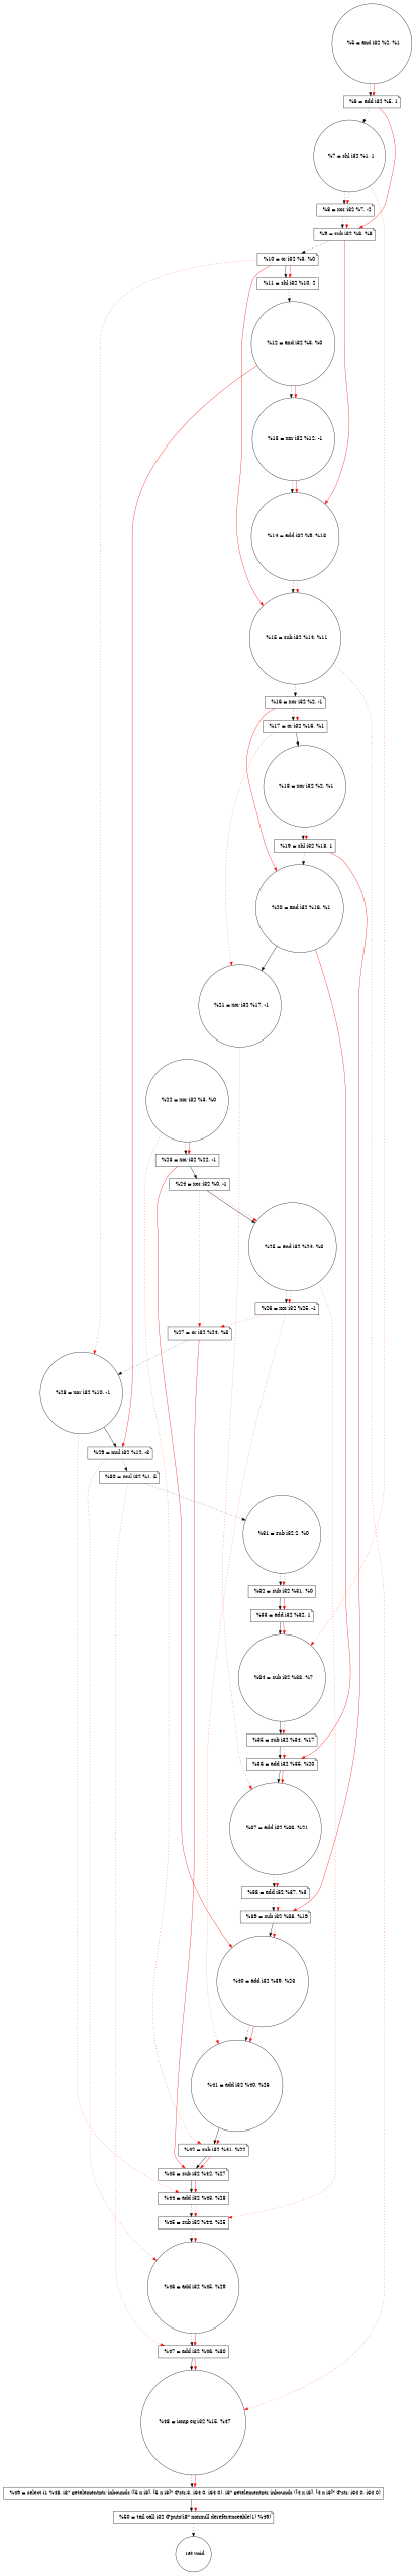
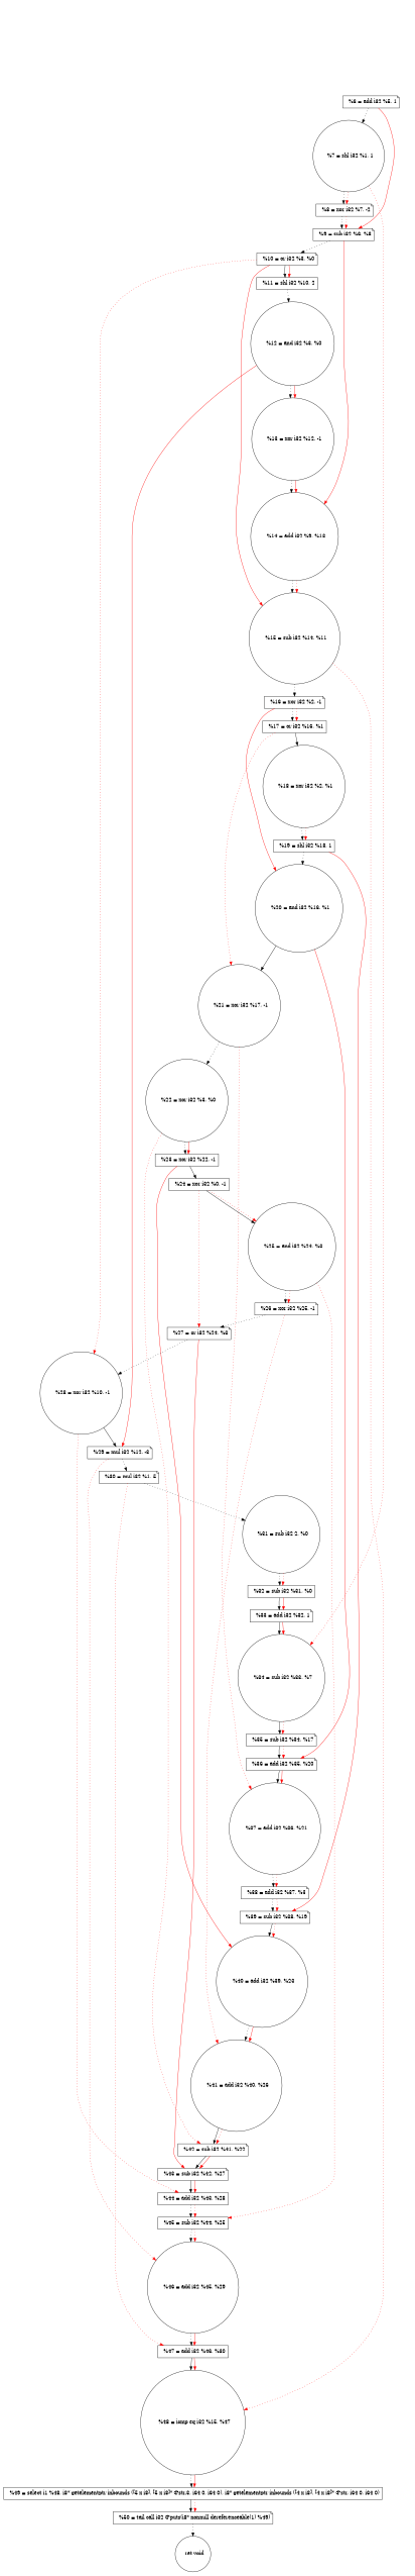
  digraph {
    node [shape=circle]
    edge [style=dotted color=red]
-   n1 [label="  %5 = and i32 %2, %1"]
    n2 [label="  %6 = add i32 %5, 1" shape=note]
    n3 [label="  %7 = shl i32 %1, 1"]
    n4 [label="  %9 = sub i32 %6, %8" shape=note]
    n5 [label="  %8 = xor i32 %7, -2" shape=note]
    n6 [label="  %34 = sub i32 %33, %7"]
    n7 [label="  %10 = or i32 %3, %0" shape=note]
    n8 [label="  %14 = add i32 %9, %13"]
    n9 [label="  %35 = sub i32 %34, %17" shape=note]
    n10 [label="  %11 = shl i32 %10, 2" shape=box]
    n11 [label="  %28 = xor i32 %10, -1"]
    n12 [label="  %15 = sub i32 %14, %11"]
    n13 [label="  %12 = and i32 %3, %0"]
    n14 [label="  %29 = mul i32 %12, -3" shape=note]
    n15 [label="  %44 = add i32 %43, %28" shape=box]
    n16 [label="  %13 = xor i32 %12, -1"]
    n17 [label="  %16 = xor i32 %2, -1" shape=note]
    n18 [label="  %48 = icmp eq i32 %15, %47"]
    n19 [label="  %30 = mul i32 %1, 5" shape=note]
    n20 [label="  %46 = add i32 %45, %29"]
    n21 [label="  %17 = or i32 %16, %1" shape=box]
    n22 [label="  %20 = and i32 %16, %1"]
    n23 [label="  %49 = select i1 %48, i8* getelementptr inbounds ([5 x i8], [5 x i8]* @str.3, i64 0, i64 0), i8* getelementptr inbounds ([4 x i8], [4 x i8]* @str, i64 0, i64 0)" shape=box]
    n24 [label="  %18 = xor i32 %2, %1"]
    n25 [label="  %21 = xor i32 %17, -1"]
    n26 [label="  %36 = add i32 %35, %20" shape=note]
    n27 [label="  %19 = shl i32 %18, 1" shape=box]
    n28 [label="  %22 = xor i32 %3, %0"]
    n29 [label="  %37 = add i32 %36, %21"]
    n30 [label="  %39 = sub i32 %38, %19" shape=note]
    n31 [label="  %40 = add i32 %39, %23"]
    n32 [label="  %23 = xor i32 %22, -1" shape=box]
    n33 [label="  %42 = sub i32 %41, %22" shape=note]
    n34 [label="  %38 = add i32 %37, %3" shape=note]
    n35 [label="  %24 = xor i32 %0, -1" shape=box]
    n36 [label="  %43 = sub i32 %42, %27" shape=note]
    n37 [label="  %25 = and i32 %24, %3"]
    n38 [label="  %27 = or i32 %24, %3" shape=note]
    n39 [label="  %41 = add i32 %40, %26"]
    n40 [label="  %26 = xor i32 %25, -1" shape=note]
    n41 [label="  %45 = sub i32 %44, %25" shape=box]
    n42 [label="  %31 = sub i32 2, %0"]
    n43 [label="  %47 = add i32 %46, %30" shape=box]
    n44 [label="  %32 = sub i32 %31, %0" shape=box]
    n45 [label="  %33 = add i32 %32, 1" shape=note]
    n46 [label="  %50 = tail call i32 @puts(i8* nonnull dereferenceable(1) %49)" shape=note]
    n47 [label="  ret void"]
-   n1 -> n2 [color=""]
-   n1 -> n2 [style=solid]
    n2 -> n3 [color=""]
    n2 -> n4 [style=solid]
    n3 -> n5 [color=""]
    n3 -> n5
    n3 -> n6
    n4 -> n7 [color=""]
    n4 -> n8 [style=solid]
    n5 -> n4 [color=""]
    n5 -> n4
    n6 -> n9 [style=solid color=""]
    n6 -> n9
    n7 -> n10 [style=solid color=""]
    n7 -> n10 [style=solid]
    n7 -> n11
    n7 -> n12 [style=solid]
    n8 -> n12 [color=""]
    n8 -> n12
    n9 -> n26 [style=solid color=""]
    n9 -> n26
    n10 -> n13 [color=""]
    n11 -> n14 [style=solid color=""]
    n11 -> n15
    n12 -> n17 [color=""]
    n12 -> n18
    n13 -> n14 [style=solid]
    n13 -> n16 [color=""]
    n13 -> n16 [style=solid]
    n14 -> n19 [color=""]
    n14 -> n20
    n15 -> n41 [color=""]
    n15 -> n41
    n16 -> n8 [color=""]
    n16 -> n8 [style=solid]
    n17 -> n21 [color=""]
    n17 -> n21
    n17 -> n22 [style=solid]
    n18 -> n23 [color=""]
    n18 -> n23 [style=solid]
    n19 -> n42 [color=""]
    n19 -> n43
    n20 -> n43 [color=""]
    n20 -> n43 [style=solid]
    n21 -> n24 [style=solid color=""]
    n21 -> n25
    n22 -> n25 [style=solid color=""]
    n22 -> n26 [style=solid]
    n23 -> n46 [style=solid color=""]
    n23 -> n46
    n24 -> n27 [color=""]
    n24 -> n27
+   n25 -> n28 [color=""]
    n25 -> n29
    n26 -> n29 [style=solid color=""]
    n26 -> n29 [style=solid]
    n27 -> n22 [color=""]
    n27 -> n30 [style=solid]
    n28 -> n32 [color=""]
    n28 -> n32 [style=solid]
    n28 -> n33
    n29 -> n34 [color=""]
    n29 -> n34
    n30 -> n31 [style=solid color=""]
    n30 -> n31
    n31 -> n39 [color=""]
    n31 -> n39 [style=solid]
    n32 -> n31 [style=solid]
    n32 -> n35 [style=solid color=""]
    n33 -> n36 [style=solid color=""]
    n33 -> n36 [style=solid]
    n34 -> n30 [color=""]
    n34 -> n30
    n35 -> n37 [style=solid color=""]
    n35 -> n37
    n35 -> n38
    n36 -> n15 [style=solid color=""]
    n36 -> n15 [style=solid]
    n37 -> n40 [color=""]
    n37 -> n40
    n37 -> n41
    n38 -> n11 [color=""]
    n38 -> n36 [style=solid]
    n39 -> n33 [style=solid color=""]
    n39 -> n33
-   n40 -> n38
+   n40 -> n38 [color=""]
    n40 -> n39
    n41 -> n20 [color=""]
    n41 -> n20
    n42 -> n44 [color=""]
    n42 -> n44
    n43 -> n18 [style=solid color=""]
    n43 -> n18 [style=solid]
    n44 -> n45 [style=solid color=""]
    n44 -> n45 [style=solid]
    n45 -> n6 [style=solid color=""]
    n45 -> n6 [style=solid]
    n46 -> n47 [color=""]
  }
